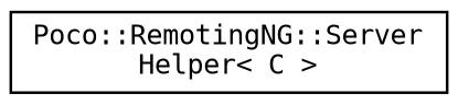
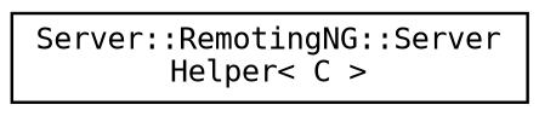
  digraph {
    rankdir=LR
    fontname="DejaVu Sans Mono"
-   n1 [color=black fillcolor=white fontname="DejaVu Sans Mono" fontsize=10 height=0.2 label="Poco::RemotingNG::Server\lHelper\< C \>" shape=record style=filled width=0.4]
+   n1 [color=black fillcolor=white fontname="DejaVu Sans Mono" fontsize=10 height=0.2 label="Server::RemotingNG::Server\lHelper\< C \>" shape=record style=filled width=0.4]
  }
